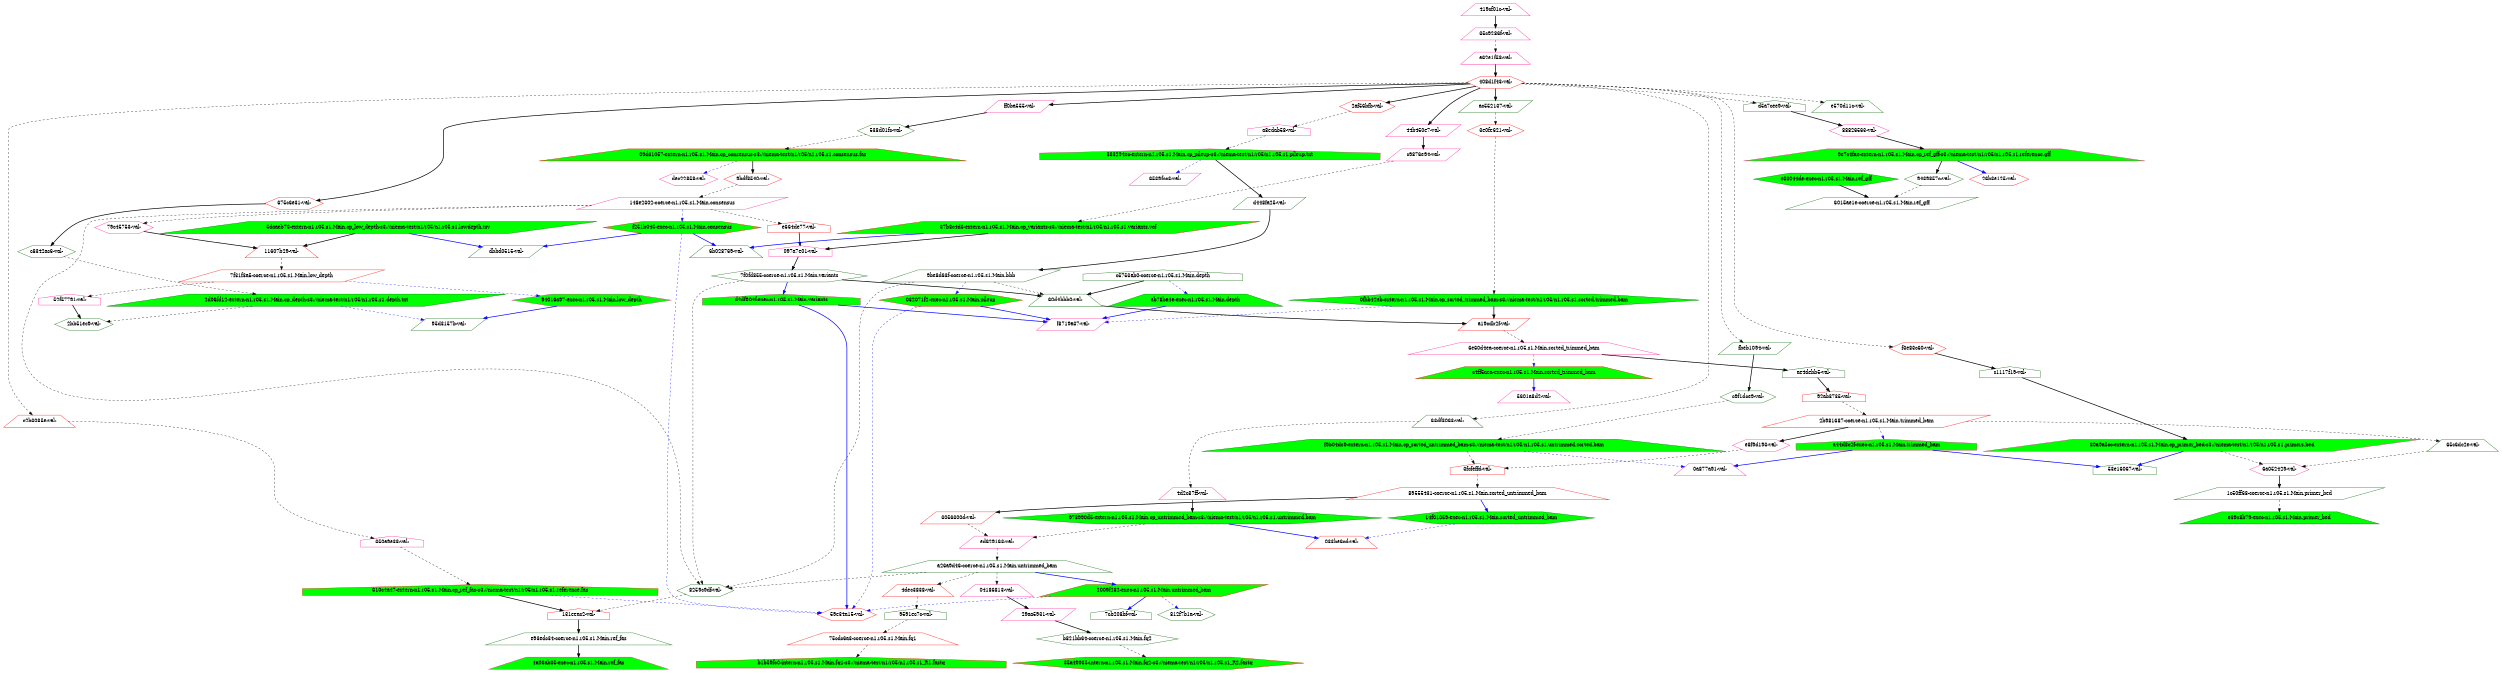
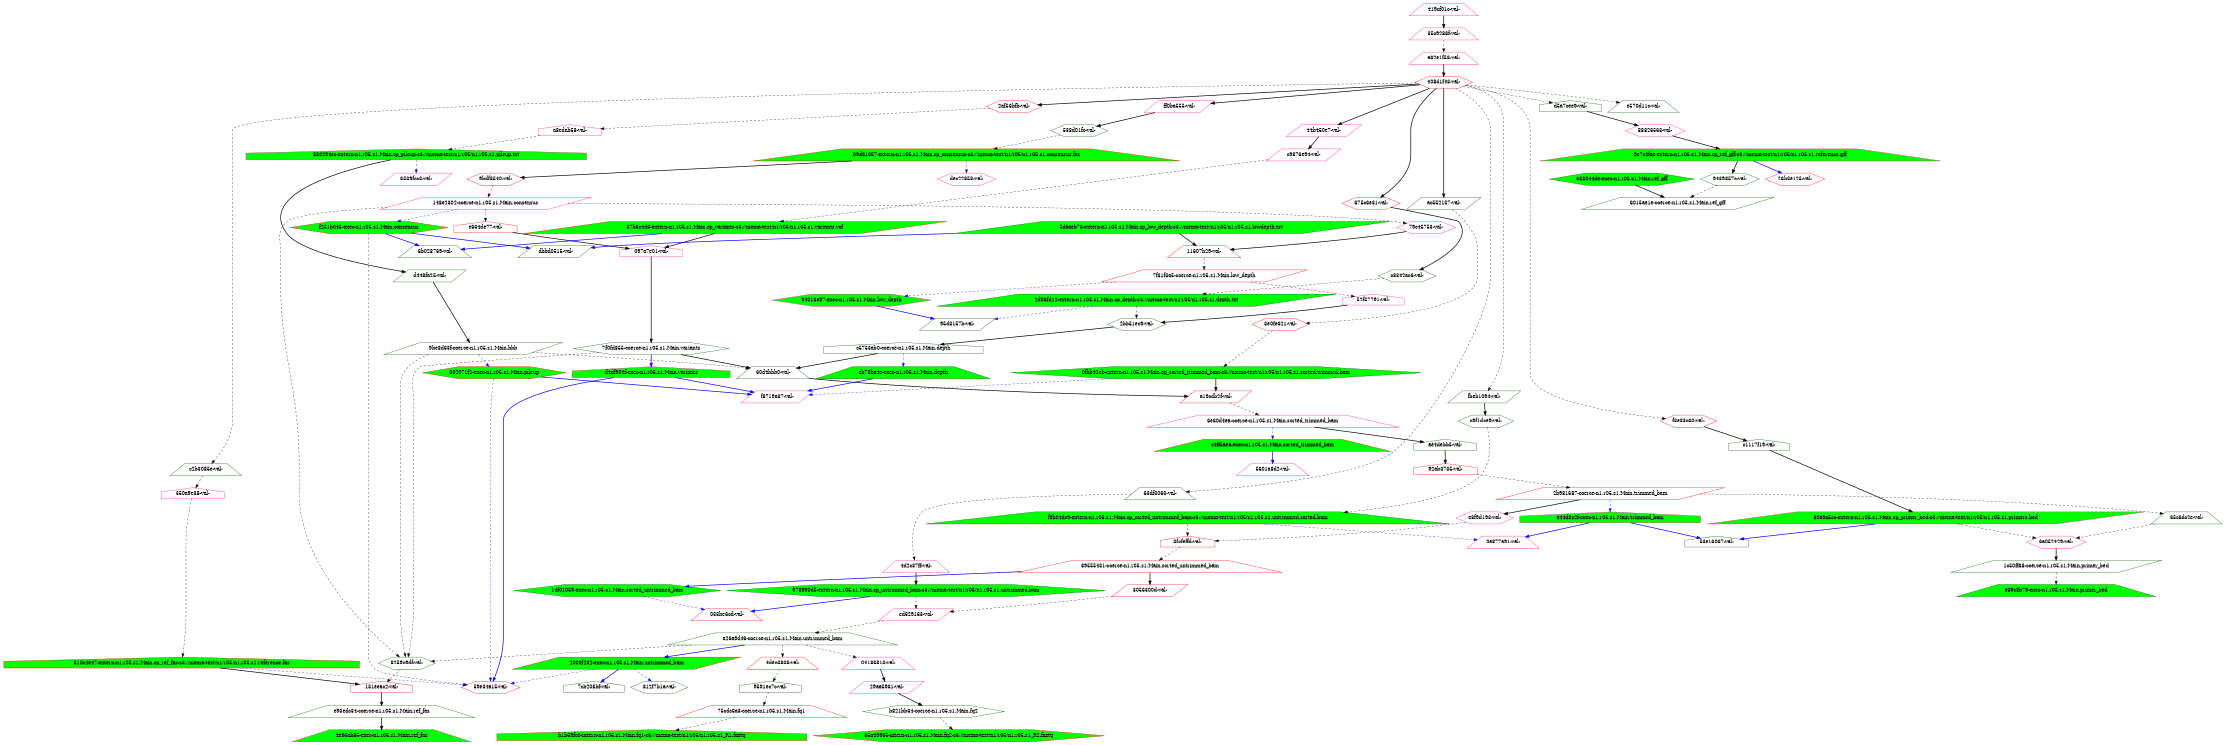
  strict digraph {
    node [color=darkgreen shape=hexagon]
    edge [dynamic=false style=dashed]
    "032071f2-exec-n1.r05.s1.Main.pileup" [color=red fillcolor=green style=filled]
    "59e34a15-val-" [color=red]
    "f8719a37-val-" [color=deeppink shape=parallelogram]
    "04186813-val-" [color=deeppink shape=trapezium]
    "29aa5931-val-" [color=deeppink shape=parallelogram]
    "b821bb64-coerce-n1.r05.s1.Main.fq2"
    "097a7e01-val-" [color=deeppink shape=house]
    "7f0fd855-coerce-n1.r05.s1.Main.variants"
    "8259c9df-val-"
    "60d4bbb0-val-" [shape=trapezium]
    "d4df904f-exec-n1.r05.s1.Main.variants" [color=deeppink fillcolor=green shape=house style=filled]
    "09d61057-extern-n1.r05.s1.Main.cp_consensus-s3://niema-test/n1/r05/n1.r05.s1.consensus.fas" [color=red fillcolor=green shape=trapezium style=filled]
    "9bdf8540-val-" [color=red]
    "dec22858-val-" [color=deeppink]
    "148e2302-coerce-n1.r05.s1.Main.consensus" [color=deeppink shape=parallelogram]
    "0fbb42eb-extern-n1.r05.s1.Main.cp_sorted_trimmed_bam-s3://niema-test/n1/r05/n1.r05.s1.sorted.trimmed.bam" [fillcolor=green style=filled]
    "a19cdb2f-val-" [color=red shape=parallelogram]
    "6e60d4ea-coerce-n1.r05.s1.Main.sorted_trimmed_bam" [color=deeppink shape=trapezium]
    "11607b29-val-" [color=red shape=trapezium]
    "7f31f3a5-coerce-n1.r05.s1.Main.low_depth" [color=red shape=parallelogram]
    "52f57791-val-" [color=deeppink shape=house]
    "94016a97-exec-n1.r05.s1.Main.low_depth" [color=deeppink fillcolor=green style=filled]
    "131eeac2-val-" [color=red shape=house]
    "e93edc34-coerce-n1.r05.s1.Main.ref_fas" [shape=trapezium]
    "4a93ab85-exec-n1.r05.s1.Main.ref_fas" [color=deeppink fillcolor=green shape=trapezium style=filled]
    "79c45753-val-" [color=deeppink]
    "e664de77-val-" [color=red shape=house]
    "f251b045-exec-n1.r05.s1.Main.consensus" [color=red fillcolor=green style=filled]
    "6b028769-val-" [shape=trapezium]
    "dbbd0515-val-" [shape=parallelogram]
    "14f01059-exec-n1.r05.s1.Main.sorted_untrimmed_bam" [fillcolor=green style=filled]
    "033be6cd-val-" [color=red shape=trapezium]
    "e69c8b79-exec-n1.r05.s1.Main.primer_bed" [fillcolor=green shape=trapezium style=filled]
    "1c50ff68-coerce-n1.r05.s1.Main.primer_bed" [shape=parallelogram]
    "2009f232-exec-n1.r05.s1.Main.untrimmed_bam" [color=red fillcolor=green shape=parallelogram style=filled]
    "7cb208bf-val-" [shape=house]
    "812f7b1a-val-"
    "35a49935-intern-n1.r05.s1.Main.fq2-s3://niema-test/n1/r05/n1.r05.s1_R2.fastq" [color=red fillcolor=green style=filled]
    "2af56bfb-val-" [color=red]
    "a8edab58-val-" [color=deeppink shape=house]
    "833294ec-extern-n1.r05.s1.Main.cp_pileup-s3://niema-test/n1/r05/n1.r05.s1.pileup.txt" [color=deeppink fillcolor=green shape=house style=filled]
    "2b981687-coerce-n1.r05.s1.Main.trimmed_bam" [color=red shape=parallelogram]
    "65c6dc2e-val-" [shape=trapezium]
    "a44d8c2f-exec-n1.r05.s1.Main.trimmed_bam" [color=deeppink fillcolor=green shape=house style=filled]
    "e8f9d193-val-" [color=deeppink]
    "6a052429-val-" [color=deeppink]
    "53e16067-val-" [shape=house]
    n48 [color=deeppink label="0a877a91-val-" shape=trapezium]
    "3fcfeffd-val-" [color=red shape=house]
    "c5753ab0-coerce-n1.r05.s1.Main.depth" [shape=house]
    "2bb51ec9-val-"
    "eb78ba4e-exec-n1.r05.s1.Main.depth" [fillcolor=green shape=trapezium style=filled]
    "2d96fd12-extern-n1.r05.s1.Main.cp_depth-s3://niema-test/n1/r05/n1.r05.s1.depth.txt" [fillcolor=green shape=parallelogram style=filled]
    "95d3157b-val-" [shape=parallelogram]
    "3056300d-val-" [color=red shape=parallelogram]
    "ed629163-val-" [color=deeppink shape=parallelogram]
    "a26a9d46-coerce-n1.r05.s1.Main.untrimmed_bam" [shape=trapezium]
    "610c4a47-extern-n1.r05.s1.Main.cp_ref_fas-s3://niema-test/n1/r05/n1.r05.s1.reference.fas" [color=red fillcolor=green shape=house style=filled]
    "350a9e38-val-" [color=deeppink shape=house]
    "35c9286f-val-" [color=deeppink shape=trapezium]
    "a62e1f58-val-" [color=deeppink shape=trapezium]
    "408d1f43-val-" [color=red]
    "37b8c4d6-extern-n1.r05.s1.Main.cp_variants-s3://niema-test/n1/r05/n1.r05.s1.variants.vcf" [color=red fillcolor=green shape=parallelogram style=filled]
    "3e0fe621-val-" [color=red]
    "89555431-coerce-n1.r05.s1.Main.sorted_untrimmed_bam" [color=red shape=trapezium]
    "44b450e7-val-" [color=deeppink shape=parallelogram]
    "63df3063-val-" [shape=trapezium]
    "675c6e31-val-" [color=red]
    "ac552137-val-" [shape=parallelogram]
-   "c2b3085e-val-" [color=red shape=trapezium]
+   "c2b3085e-val-" [shape=trapezium]
    "d5a7cee9-val-" [shape=house]
    "e570d11c-val-" [shape=trapezium]
    "f3e83c60-val-" [color=red]
    "fbeb1094-val-" [shape=parallelogram]
    "ff0ba555-val-" [color=deeppink shape=parallelogram]
    "c9876e94-val-" [color=deeppink shape=parallelogram]
    "4d2c87ff-val-" [color=deeppink shape=trapezium]
    "c8342ac6-val-"
    "88826563-val-" [color=deeppink]
    "c1117f19-val-" [shape=house]
    "c9f1dce9-val-"
    "538d01fc-val-"
    "419cf01c-val-" [color=deeppink shape=trapezium]
    "978990d5-extern-n1.r05.s1.Main.cp_untrimmed_bam-s3://niema-test/n1/r05/n1.r05.s1.untrimmed.bam" [fillcolor=green style=filled]
    "4dec3838-val-" [color=red shape=trapezium]
    "9591ec7c-val-" [shape=house]
    "75cdc6a3-coerce-n1.r05.s1.Main.fq1" [color=red shape=trapezium]
    "5daaeb76-extern-n1.r05.s1.Main.cp_low_depth-s3://niema-test/n1/r05/n1.r05.s1.lowdepth.tsv" [fillcolor=green shape=parallelogram style=filled]
    "e38044de-exec-n1.r05.s1.Main.ref_gff" [fillcolor=green style=filled]
    "6015ae1e-coerce-n1.r05.s1.Main.ref_gff" [shape=parallelogram]
    "ae4debb5-val-" [shape=house]
    "c4ff5aea-exec-n1.r05.s1.Main.sorted_trimmed_bam" [color=red fillcolor=green shape=trapezium style=filled]
    "92ab3735-val-" [color=red shape=house]
    "5601a8d2-val-" [color=deeppink shape=trapezium]
    "b1b59fc0-intern-n1.r05.s1.Main.fq1-s3://niema-test/n1/r05/n1.r05.s1_R1.fastq" [color=red fillcolor=green shape=house style=filled]
    "80a9a5cc-extern-n1.r05.s1.Main.cp_primer_bed-s3://niema-test/n1/r05/n1.r05.s1.primers.bed" [color=deeppink fillcolor=green shape=parallelogram style=filled]
    "6539fcc3-val-" [color=deeppink shape=parallelogram]
    "d448fa25-val-" [shape=parallelogram]
    n99 [label="9be8d63f-coerce-n1.r05.s1.Main.bbb" shape=parallelogram]
    "9e7c4fae-extern-n1.r05.s1.Main.cp_ref_gff-s3://niema-test/n1/r05/n1.r05.s1.reference.gff" [color=deeppink fillcolor=green shape=trapezium style=filled]
    "9439857c-val-"
    "26b3e125-val-" [color=red]
    "f9b04dc9-extern-n1.r05.s1.Main.cp_sorted_untrimmed_bam-s3://niema-test/n1/r05/n1.r05.s1.untrimmed.sorted.bam" [fillcolor=green shape=trapezium style=filled]
    "032071f2-exec-n1.r05.s1.Main.pileup" -> "59e34a15-val-" [color=blue dynamic=true]
    "032071f2-exec-n1.r05.s1.Main.pileup" -> "f8719a37-val-" [color=blue dynamic=true style=bold]
    "04186813-val-" -> "29aa5931-val-" [style=bold]
    "29aa5931-val-" -> "b821bb64-coerce-n1.r05.s1.Main.fq2" [style=bold]
    "b821bb64-coerce-n1.r05.s1.Main.fq2" -> "35a49935-intern-n1.r05.s1.Main.fq2-s3://niema-test/n1/r05/n1.r05.s1_R2.fastq"
    "097a7e01-val-" -> "7f0fd855-coerce-n1.r05.s1.Main.variants" [style=bold]
    "7f0fd855-coerce-n1.r05.s1.Main.variants" -> "8259c9df-val-"
    "7f0fd855-coerce-n1.r05.s1.Main.variants" -> "60d4bbb0-val-" [style=bold]
    "7f0fd855-coerce-n1.r05.s1.Main.variants" -> "d4df904f-exec-n1.r05.s1.Main.variants" [color=blue dynamic=true style=bold]
    "8259c9df-val-" -> "131eeac2-val-"
    "60d4bbb0-val-" -> "a19cdb2f-val-" [style=bold]
    "d4df904f-exec-n1.r05.s1.Main.variants" -> "59e34a15-val-" [color=blue dynamic=true style=bold]
    "d4df904f-exec-n1.r05.s1.Main.variants" -> "f8719a37-val-" [color=blue dynamic=true style=bold]
    "09d61057-extern-n1.r05.s1.Main.cp_consensus-s3://niema-test/n1/r05/n1.r05.s1.consensus.fas" -> "9bdf8540-val-" [style=bold]
    "09d61057-extern-n1.r05.s1.Main.cp_consensus-s3://niema-test/n1/r05/n1.r05.s1.consensus.fas" -> "dec22858-val-" [color=blue dynamic=true]
    "9bdf8540-val-" -> "148e2302-coerce-n1.r05.s1.Main.consensus"
    "148e2302-coerce-n1.r05.s1.Main.consensus" -> "8259c9df-val-"
    "148e2302-coerce-n1.r05.s1.Main.consensus" -> "79c45753-val-"
    "148e2302-coerce-n1.r05.s1.Main.consensus" -> "e664de77-val-"
    "148e2302-coerce-n1.r05.s1.Main.consensus" -> "f251b045-exec-n1.r05.s1.Main.consensus" [color=blue dynamic=true]
    "0fbb42eb-extern-n1.r05.s1.Main.cp_sorted_trimmed_bam-s3://niema-test/n1/r05/n1.r05.s1.sorted.trimmed.bam" -> "f8719a37-val-" [color=blue dynamic=true]
    "0fbb42eb-extern-n1.r05.s1.Main.cp_sorted_trimmed_bam-s3://niema-test/n1/r05/n1.r05.s1.sorted.trimmed.bam" -> "a19cdb2f-val-" [style=bold]
    "a19cdb2f-val-" -> "6e60d4ea-coerce-n1.r05.s1.Main.sorted_trimmed_bam"
    "6e60d4ea-coerce-n1.r05.s1.Main.sorted_trimmed_bam" -> "ae4debb5-val-" [style=bold]
    "6e60d4ea-coerce-n1.r05.s1.Main.sorted_trimmed_bam" -> "c4ff5aea-exec-n1.r05.s1.Main.sorted_trimmed_bam" [color=blue dynamic=true]
    "11607b29-val-" -> "7f31f3a5-coerce-n1.r05.s1.Main.low_depth"
    "7f31f3a5-coerce-n1.r05.s1.Main.low_depth" -> "52f57791-val-"
    "7f31f3a5-coerce-n1.r05.s1.Main.low_depth" -> "94016a97-exec-n1.r05.s1.Main.low_depth" [color=blue dynamic=true]
    "52f57791-val-" -> "2bb51ec9-val-" [style=bold]
    "94016a97-exec-n1.r05.s1.Main.low_depth" -> "95d3157b-val-" [color=blue dynamic=true style=bold]
    "131eeac2-val-" -> "e93edc34-coerce-n1.r05.s1.Main.ref_fas" [style=bold]
    "e93edc34-coerce-n1.r05.s1.Main.ref_fas" -> "4a93ab85-exec-n1.r05.s1.Main.ref_fas" [style=bold]
    "79c45753-val-" -> "11607b29-val-" [style=bold]
    "e664de77-val-" -> "097a7e01-val-" [style=bold]
-   "f251b045-exec-n1.r05.s1.Main.consensus" -> "59e34a15-val-" [color=blue dynamic=true]
+   "f251b045-exec-n1.r05.s1.Main.consensus" -> "59e34a15-val-" [color=black dynamic=true]
    "f251b045-exec-n1.r05.s1.Main.consensus" -> "6b028769-val-" [color=blue dynamic=true style=bold]
    "f251b045-exec-n1.r05.s1.Main.consensus" -> "dbbd0515-val-" [color=blue dynamic=true style=bold]
    "14f01059-exec-n1.r05.s1.Main.sorted_untrimmed_bam" -> "033be6cd-val-" [color=blue dynamic=true]
    "1c50ff68-coerce-n1.r05.s1.Main.primer_bed" -> "e69c8b79-exec-n1.r05.s1.Main.primer_bed"
    "2009f232-exec-n1.r05.s1.Main.untrimmed_bam" -> "59e34a15-val-" [color=blue dynamic=true]
    "2009f232-exec-n1.r05.s1.Main.untrimmed_bam" -> "7cb208bf-val-" [color=blue dynamic=true style=bold]
    "2009f232-exec-n1.r05.s1.Main.untrimmed_bam" -> "812f7b1a-val-" [color=blue dynamic=true]
    "2af56bfb-val-" -> "a8edab58-val-"
    "a8edab58-val-" -> "833294ec-extern-n1.r05.s1.Main.cp_pileup-s3://niema-test/n1/r05/n1.r05.s1.pileup.txt"
    "833294ec-extern-n1.r05.s1.Main.cp_pileup-s3://niema-test/n1/r05/n1.r05.s1.pileup.txt" -> "6539fcc3-val-" [color=blue dynamic=true]
    "833294ec-extern-n1.r05.s1.Main.cp_pileup-s3://niema-test/n1/r05/n1.r05.s1.pileup.txt" -> "d448fa25-val-" [style=bold]
    "2b981687-coerce-n1.r05.s1.Main.trimmed_bam" -> "65c6dc2e-val-"
    "2b981687-coerce-n1.r05.s1.Main.trimmed_bam" -> "a44d8c2f-exec-n1.r05.s1.Main.trimmed_bam" [color=blue dynamic=true]
    "2b981687-coerce-n1.r05.s1.Main.trimmed_bam" -> "e8f9d193-val-" [style=bold]
    "65c6dc2e-val-" -> "6a052429-val-"
    "a44d8c2f-exec-n1.r05.s1.Main.trimmed_bam" -> "53e16067-val-" [color=blue dynamic=true style=bold]
    "a44d8c2f-exec-n1.r05.s1.Main.trimmed_bam" -> n48 [color=blue dynamic=true style=bold]
    "e8f9d193-val-" -> "3fcfeffd-val-"
    "6a052429-val-" -> "1c50ff68-coerce-n1.r05.s1.Main.primer_bed" [style=bold]
    "3fcfeffd-val-" -> "89555431-coerce-n1.r05.s1.Main.sorted_untrimmed_bam"
    "c5753ab0-coerce-n1.r05.s1.Main.depth" -> "60d4bbb0-val-" [style=bold]
    "c5753ab0-coerce-n1.r05.s1.Main.depth" -> "eb78ba4e-exec-n1.r05.s1.Main.depth" [color=blue dynamic=true]
+   "2bb51ec9-val-" -> "c5753ab0-coerce-n1.r05.s1.Main.depth" [style=bold]
    "eb78ba4e-exec-n1.r05.s1.Main.depth" -> "f8719a37-val-" [color=blue dynamic=true style=bold]
    "2d96fd12-extern-n1.r05.s1.Main.cp_depth-s3://niema-test/n1/r05/n1.r05.s1.depth.txt" -> "2bb51ec9-val-"
    "2d96fd12-extern-n1.r05.s1.Main.cp_depth-s3://niema-test/n1/r05/n1.r05.s1.depth.txt" -> "95d3157b-val-" [color=blue dynamic=true]
    "3056300d-val-" -> "ed629163-val-"
    "ed629163-val-" -> "a26a9d46-coerce-n1.r05.s1.Main.untrimmed_bam"
    "a26a9d46-coerce-n1.r05.s1.Main.untrimmed_bam" -> "04186813-val-"
    "a26a9d46-coerce-n1.r05.s1.Main.untrimmed_bam" -> "8259c9df-val-"
    "a26a9d46-coerce-n1.r05.s1.Main.untrimmed_bam" -> "2009f232-exec-n1.r05.s1.Main.untrimmed_bam" [color=blue dynamic=true style=bold]
    "a26a9d46-coerce-n1.r05.s1.Main.untrimmed_bam" -> "4dec3838-val-"
    "610c4a47-extern-n1.r05.s1.Main.cp_ref_fas-s3://niema-test/n1/r05/n1.r05.s1.reference.fas" -> "59e34a15-val-" [color=blue dynamic=true]
    "610c4a47-extern-n1.r05.s1.Main.cp_ref_fas-s3://niema-test/n1/r05/n1.r05.s1.reference.fas" -> "131eeac2-val-" [style=bold]
    "350a9e38-val-" -> "610c4a47-extern-n1.r05.s1.Main.cp_ref_fas-s3://niema-test/n1/r05/n1.r05.s1.reference.fas"
    "35c9286f-val-" -> "a62e1f58-val-"
    "a62e1f58-val-" -> "408d1f43-val-" [style=bold]
    "408d1f43-val-" -> "2af56bfb-val-" [style=bold]
    "408d1f43-val-" -> "44b450e7-val-" [style=bold]
    "408d1f43-val-" -> "63df3063-val-"
    "408d1f43-val-" -> "675c6e31-val-" [style=bold]
    "408d1f43-val-" -> "ac552137-val-" [style=bold]
    "408d1f43-val-" -> "c2b3085e-val-"
    "408d1f43-val-" -> "d5a7cee9-val-"
    "408d1f43-val-" -> "e570d11c-val-"
    "408d1f43-val-" -> "f3e83c60-val-"
    "408d1f43-val-" -> "fbeb1094-val-"
    "408d1f43-val-" -> "ff0ba555-val-" [style=bold]
    "37b8c4d6-extern-n1.r05.s1.Main.cp_variants-s3://niema-test/n1/r05/n1.r05.s1.variants.vcf" -> "097a7e01-val-" [style=bold]
    "37b8c4d6-extern-n1.r05.s1.Main.cp_variants-s3://niema-test/n1/r05/n1.r05.s1.variants.vcf" -> "6b028769-val-" [color=blue dynamic=true style=bold]
    "3e0fe621-val-" -> "0fbb42eb-extern-n1.r05.s1.Main.cp_sorted_trimmed_bam-s3://niema-test/n1/r05/n1.r05.s1.sorted.trimmed.bam"
    "89555431-coerce-n1.r05.s1.Main.sorted_untrimmed_bam" -> "14f01059-exec-n1.r05.s1.Main.sorted_untrimmed_bam" [color=blue dynamic=true style=bold]
    "89555431-coerce-n1.r05.s1.Main.sorted_untrimmed_bam" -> "3056300d-val-" [style=bold]
    "44b450e7-val-" -> "c9876e94-val-" [style=bold]
    "63df3063-val-" -> "4d2c87ff-val-"
    "675c6e31-val-" -> "c8342ac6-val-" [style=bold]
    "ac552137-val-" -> "3e0fe621-val-"
    "c2b3085e-val-" -> "350a9e38-val-"
    "d5a7cee9-val-" -> "88826563-val-" [style=bold]
    "f3e83c60-val-" -> "c1117f19-val-" [style=bold]
    "fbeb1094-val-" -> "c9f1dce9-val-" [style=bold]
    "ff0ba555-val-" -> "538d01fc-val-" [style=bold]
    "c9876e94-val-" -> "37b8c4d6-extern-n1.r05.s1.Main.cp_variants-s3://niema-test/n1/r05/n1.r05.s1.variants.vcf"
    "4d2c87ff-val-" -> "978990d5-extern-n1.r05.s1.Main.cp_untrimmed_bam-s3://niema-test/n1/r05/n1.r05.s1.untrimmed.bam" [style=bold]
    "c8342ac6-val-" -> "2d96fd12-extern-n1.r05.s1.Main.cp_depth-s3://niema-test/n1/r05/n1.r05.s1.depth.txt"
    "88826563-val-" -> "9e7c4fae-extern-n1.r05.s1.Main.cp_ref_gff-s3://niema-test/n1/r05/n1.r05.s1.reference.gff" [style=bold]
    "c1117f19-val-" -> "80a9a5cc-extern-n1.r05.s1.Main.cp_primer_bed-s3://niema-test/n1/r05/n1.r05.s1.primers.bed" [style=bold]
    "c9f1dce9-val-" -> "f9b04dc9-extern-n1.r05.s1.Main.cp_sorted_untrimmed_bam-s3://niema-test/n1/r05/n1.r05.s1.untrimmed.sorted.bam"
    "538d01fc-val-" -> "09d61057-extern-n1.r05.s1.Main.cp_consensus-s3://niema-test/n1/r05/n1.r05.s1.consensus.fas"
    "419cf01c-val-" -> "35c9286f-val-" [style=bold]
    "978990d5-extern-n1.r05.s1.Main.cp_untrimmed_bam-s3://niema-test/n1/r05/n1.r05.s1.untrimmed.bam" -> "033be6cd-val-" [color=blue dynamic=true style=bold]
    "978990d5-extern-n1.r05.s1.Main.cp_untrimmed_bam-s3://niema-test/n1/r05/n1.r05.s1.untrimmed.bam" -> "ed629163-val-"
    "4dec3838-val-" -> "9591ec7c-val-"
    "9591ec7c-val-" -> "75cdc6a3-coerce-n1.r05.s1.Main.fq1"
    "75cdc6a3-coerce-n1.r05.s1.Main.fq1" -> "b1b59fc0-intern-n1.r05.s1.Main.fq1-s3://niema-test/n1/r05/n1.r05.s1_R1.fastq"
    "5daaeb76-extern-n1.r05.s1.Main.cp_low_depth-s3://niema-test/n1/r05/n1.r05.s1.lowdepth.tsv" -> "11607b29-val-" [style=bold]
    "5daaeb76-extern-n1.r05.s1.Main.cp_low_depth-s3://niema-test/n1/r05/n1.r05.s1.lowdepth.tsv" -> "dbbd0515-val-" [color=blue dynamic=true style=bold]
    "e38044de-exec-n1.r05.s1.Main.ref_gff" -> "6015ae1e-coerce-n1.r05.s1.Main.ref_gff" [style=bold]
    "ae4debb5-val-" -> "92ab3735-val-" [style=bold]
    "c4ff5aea-exec-n1.r05.s1.Main.sorted_trimmed_bam" -> "5601a8d2-val-" [color=blue dynamic=true style=bold]
    "92ab3735-val-" -> "2b981687-coerce-n1.r05.s1.Main.trimmed_bam"
    "80a9a5cc-extern-n1.r05.s1.Main.cp_primer_bed-s3://niema-test/n1/r05/n1.r05.s1.primers.bed" -> "6a052429-val-"
    "80a9a5cc-extern-n1.r05.s1.Main.cp_primer_bed-s3://niema-test/n1/r05/n1.r05.s1.primers.bed" -> "53e16067-val-" [color=blue dynamic=true style=bold]
    "d448fa25-val-" -> n99 [style=bold]
    n99 -> "032071f2-exec-n1.r05.s1.Main.pileup" [color=blue dynamic=true]
    n99 -> "8259c9df-val-"
    n99 -> "60d4bbb0-val-"
    "9e7c4fae-extern-n1.r05.s1.Main.cp_ref_gff-s3://niema-test/n1/r05/n1.r05.s1.reference.gff" -> "9439857c-val-" [style=bold]
    "9e7c4fae-extern-n1.r05.s1.Main.cp_ref_gff-s3://niema-test/n1/r05/n1.r05.s1.reference.gff" -> "26b3e125-val-" [color=blue dynamic=true style=bold]
    "9439857c-val-" -> "6015ae1e-coerce-n1.r05.s1.Main.ref_gff"
    "f9b04dc9-extern-n1.r05.s1.Main.cp_sorted_untrimmed_bam-s3://niema-test/n1/r05/n1.r05.s1.untrimmed.sorted.bam" -> n48 [color=blue dynamic=true]
    "f9b04dc9-extern-n1.r05.s1.Main.cp_sorted_untrimmed_bam-s3://niema-test/n1/r05/n1.r05.s1.untrimmed.sorted.bam" -> "3fcfeffd-val-"
  }
